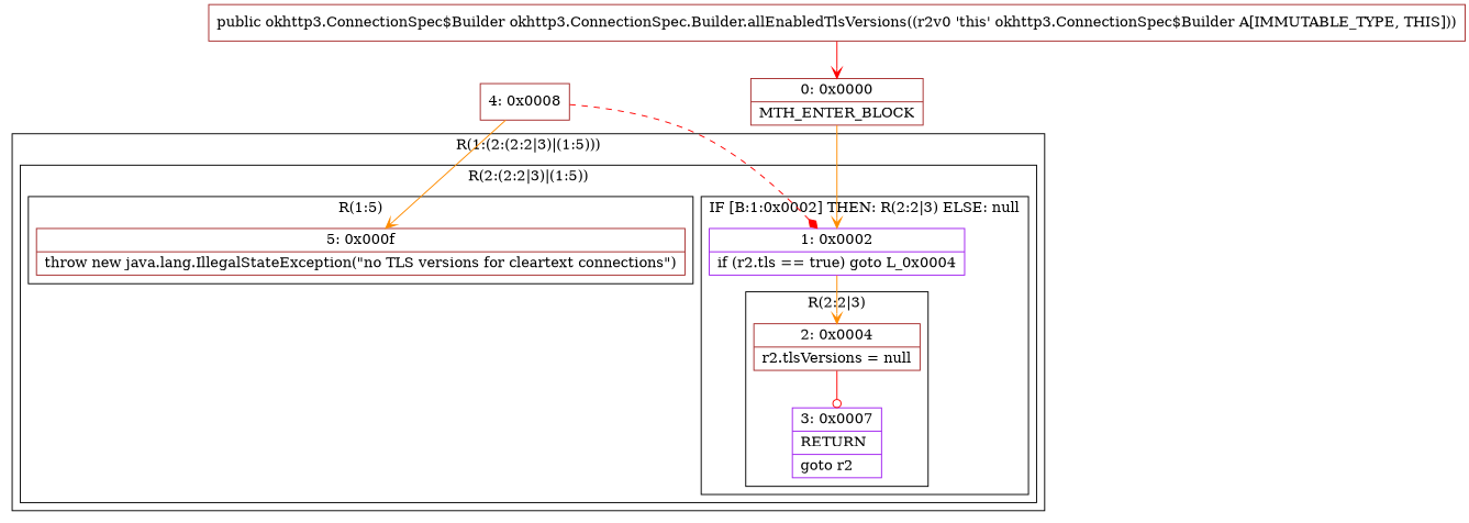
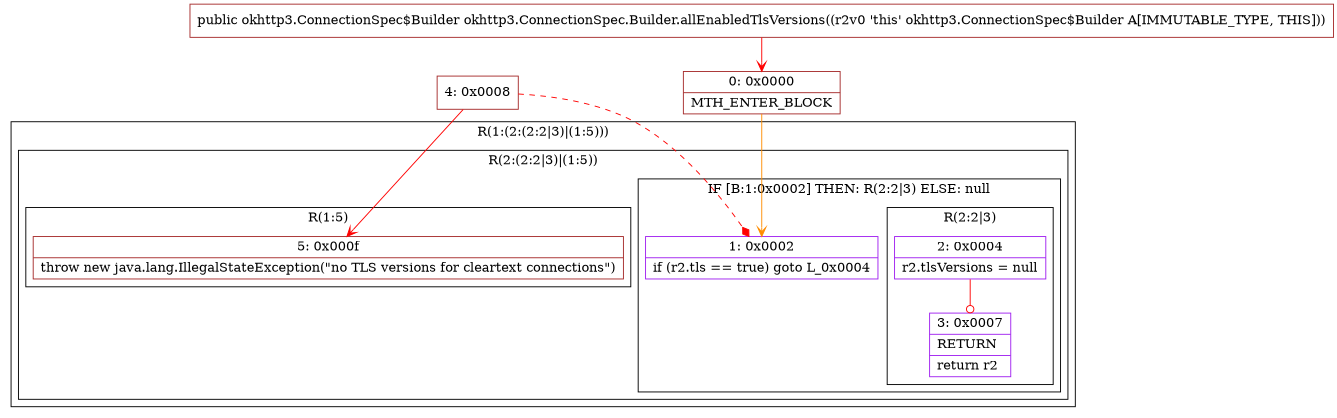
  digraph {
    node [color=brown shape=record]
    edge [arrowhead=vee color=red]
-   n1 [label="{2\:\ 0x0004|r2.tlsVersions = null\l}"]
-   n2 [color=purple label="{3\:\ 0x0007|RETURN\l|goto r2\l}"]
+   n1 [color=purple label="{2\:\ 0x0004|r2.tlsVersions = null\l}"]
+   n2 [color=purple label="{3\:\ 0x0007|RETURN\l|return r2\l}"]
    n3 [color=purple label="{1\:\ 0x0002|if (r2.tls == true) goto L_0x0004\l}"]
    n4 [label="{5\:\ 0x000f|throw new java.lang.IllegalStateException(\"no TLS versions for cleartext connections\")\l}"]
    n5 [label="{4\:\ 0x0008}"]
    n6 [label="{0\:\ 0x0000|MTH_ENTER_BLOCK\l}"]
    n7 [label="{public okhttp3.ConnectionSpec$Builder okhttp3.ConnectionSpec.Builder.allEnabledTlsVersions((r2v0 'this' okhttp3.ConnectionSpec$Builder A[IMMUTABLE_TYPE, THIS])) }"]
    subgraph cluster_1 {
      label="R(1:(2:(2:2|3)|(1:5)))"
      subgraph cluster_2 {
        label="R(2:(2:2|3)|(1:5))"
        subgraph cluster_3 {
          label="IF [B:1:0x0002] THEN: R(2:2|3) ELSE: null"
          n3
          subgraph cluster_4 {
            label="R(2:2|3)"
            n1
            n2
          }
        }
        subgraph cluster_5 {
          label="R(1:5)"
          n4
        }
      }
    }
    n1 -> n2 [arrowhead=odot]
-   n3 -> n1 [color=darkorange]
    n5 -> n3 [arrowhead=diamond style=dashed]
-   n5 -> n4 [color=darkorange]
+   n5 -> n4
    n6 -> n3 [color=darkorange]
    n7 -> n6
  }
